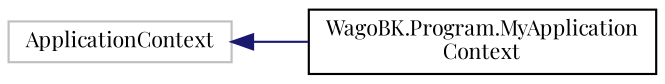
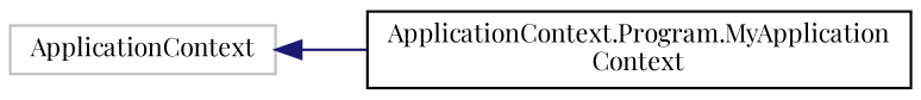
  digraph {
    rankdir=LR
    fontname="Playfair Display"
    node [fillcolor=white fontname="Playfair Display" fontsize=10 shape=record style=filled]
    n1 [color=grey75 height=0.2 label=ApplicationContext width=0.4]
-   n2 [color=black height=0.2 label="WagoBK.Program.MyApplication\lContext" width=0.4]
+   n2 [color=black height=0.2 label="ApplicationContext.Program.MyApplication\lContext" width=0.4]
    n1 -> n2 [color=midnightblue dir=back fontname="Playfair Display" fontsize=10 labelfontname=Arial labelfontsize=10 style=solid]
  }
